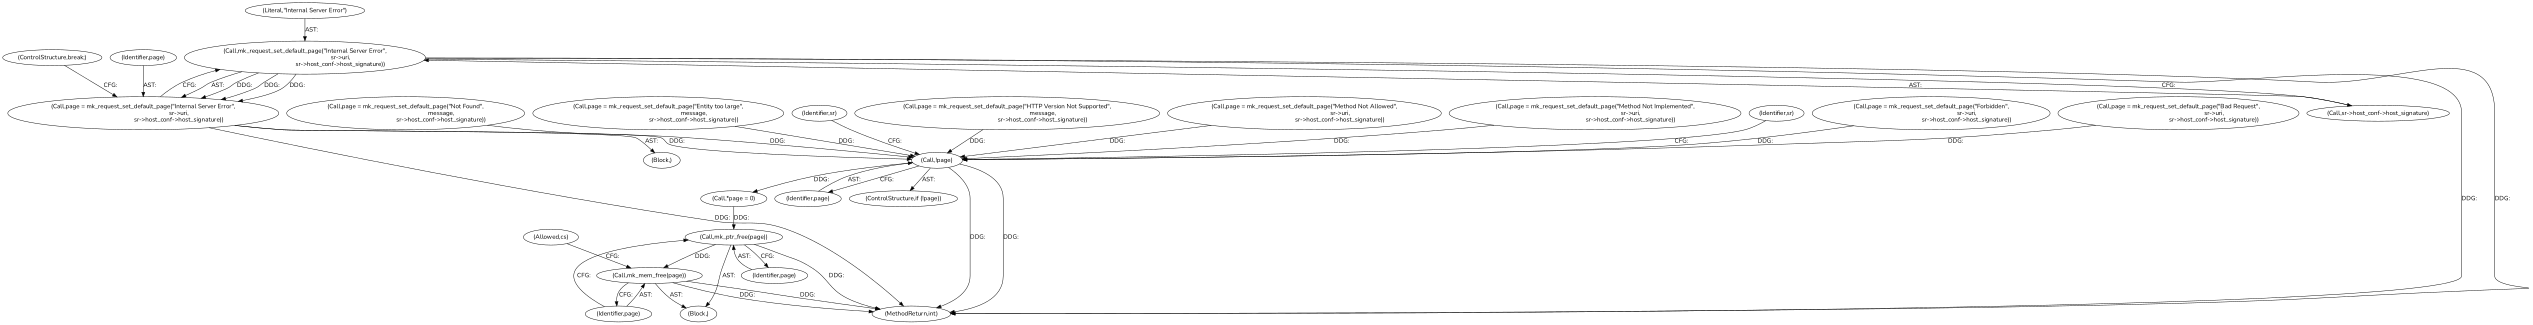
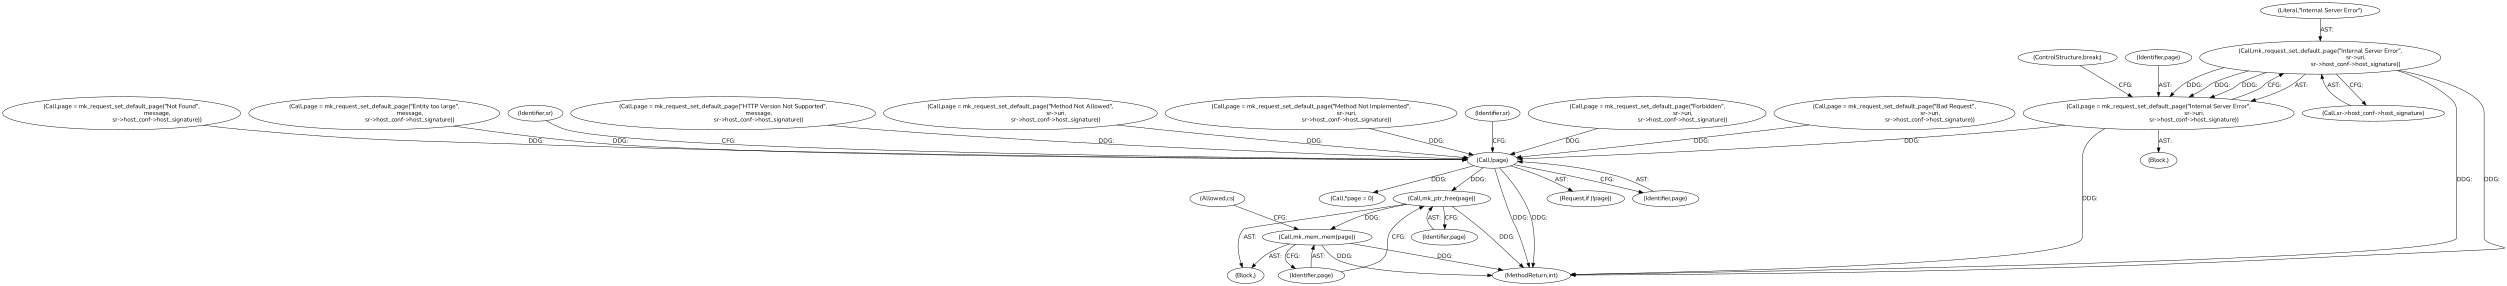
  digraph {
    fontname=Nunito
    node [fontname=Nunito]
    edge [fontname=Nunito]
    n1 [label="(Call,mk_request_set_default_page(\"Internal Server Error\",\n                                           sr->uri,\n                                           sr->host_conf->host_signature))"]
    n2 [label="(Call,page = mk_request_set_default_page(\"Internal Server Error\",\n                                           sr->uri,\n                                           sr->host_conf->host_signature))"]
    n3 [label="(Call,sr->host_conf->host_signature)"]
    n4 [label="(MethodReturn,int)"]
    n5 [label="(Call,!page)"]
    n6 [label="(Block,)"]
    n7 [label="(Call,mk_ptr_free(page))"]
-   n8 [label="(ControlStructure,if (!page))"]
+   n8 [label="(Request,if (!page))"]
    n9 [label="(Identifier,page)"]
    n10 [label="(Call,*page = 0)"]
-   n11 [label="(Call,mk_mem_free(page))"]
+   n11 [label="(Call,mk_mem_mem(page))"]
    n12 [label="(Block,)"]
    n13 [label="(Identifier,page)"]
    n14 [label="(Identifier,page)"]
    n15 [label="(Call,page = mk_request_set_default_page(\"Method Not Implemented\",\n                                           sr->uri,\n                                           sr->host_conf->host_signature))"]
    n16 [label="(Identifier,sr)"]
    n17 [label="(Allowed,cs)"]
    n18 [label="(Call,page = mk_request_set_default_page(\"Forbidden\",\n                                           sr->uri,\n                                           sr->host_conf->host_signature))"]
    n19 [label="(Call,page = mk_request_set_default_page(\"Bad Request\",\n                                           sr->uri,\n                                           sr->host_conf->host_signature))"]
    n20 [label="(Call,page = mk_request_set_default_page(\"Not Found\",\n                                           message,\n                                           sr->host_conf->host_signature))"]
    n21 [label="(Call,page = mk_request_set_default_page(\"Entity too large\",\n                                           message,\n                                           sr->host_conf->host_signature))"]
    n22 [label="(ControlStructure,break;)"]
    n23 [label="(Identifier,sr)"]
    n24 [label="(Literal,\"Internal Server Error\")"]
    n25 [label="(Call,page = mk_request_set_default_page(\"HTTP Version Not Supported\",\n                                           message,\n                                           sr->host_conf->host_signature))"]
    n26 [label="(Call,page = mk_request_set_default_page(\"Method Not Allowed\",\n                                           sr->uri,\n                                           sr->host_conf->host_signature))"]
    n27 [label="(Identifier,page)"]
    n1 -> n2 [label="AST: "]
    n1 -> n2 [label="DDG: "]
    n1 -> n2 [label="DDG: "]
    n1 -> n2 [label="DDG: "]
    n1 -> n3 [label="CFG: "]
    n1 -> n4 [label="DDG: "]
    n1 -> n4 [label="DDG: "]
    n2 -> n1 [label="CFG: "]
    n2 -> n4 [label="DDG: "]
    n2 -> n5 [label="DDG: "]
    n2 -> n6 [label="AST: "]
    n3 -> n1 [label="AST: "]
    n5 -> n4 [label="DDG: "]
    n5 -> n4 [label="DDG: "]
-   n10 -> n7 [label="DDG: "]
+   n5 -> n7 [label="DDG: "]
    n5 -> n8 [label="AST: "]
    n5 -> n9 [label="CFG: "]
    n5 -> n10 [label="DDG: "]
    n7 -> n4 [label="DDG: "]
    n7 -> n11 [label="DDG: "]
    n7 -> n12 [label="AST: "]
    n7 -> n13 [label="CFG: "]
    n9 -> n5 [label="AST: "]
    n11 -> n4 [label="DDG: "]
    n11 -> n4 [label="DDG: "]
    n11 -> n12 [label="AST: "]
    n11 -> n14 [label="CFG: "]
    n13 -> n7 [label="AST: "]
    n14 -> n7 [label="CFG: "]
    n14 -> n11 [label="AST: "]
    n15 -> n5 [label="DDG: "]
    n16 -> n5 [label="CFG: "]
    n17 -> n11 [label="CFG: "]
    n18 -> n5 [label="DDG: "]
    n19 -> n5 [label="DDG: "]
    n20 -> n5 [label="DDG: "]
    n21 -> n5 [label="DDG: "]
    n22 -> n2 [label="CFG: "]
    n23 -> n5 [label="CFG: "]
    n24 -> n1 [label="AST: "]
    n25 -> n5 [label="DDG: "]
    n26 -> n5 [label="DDG: "]
    n27 -> n2 [label="AST: "]
  }
